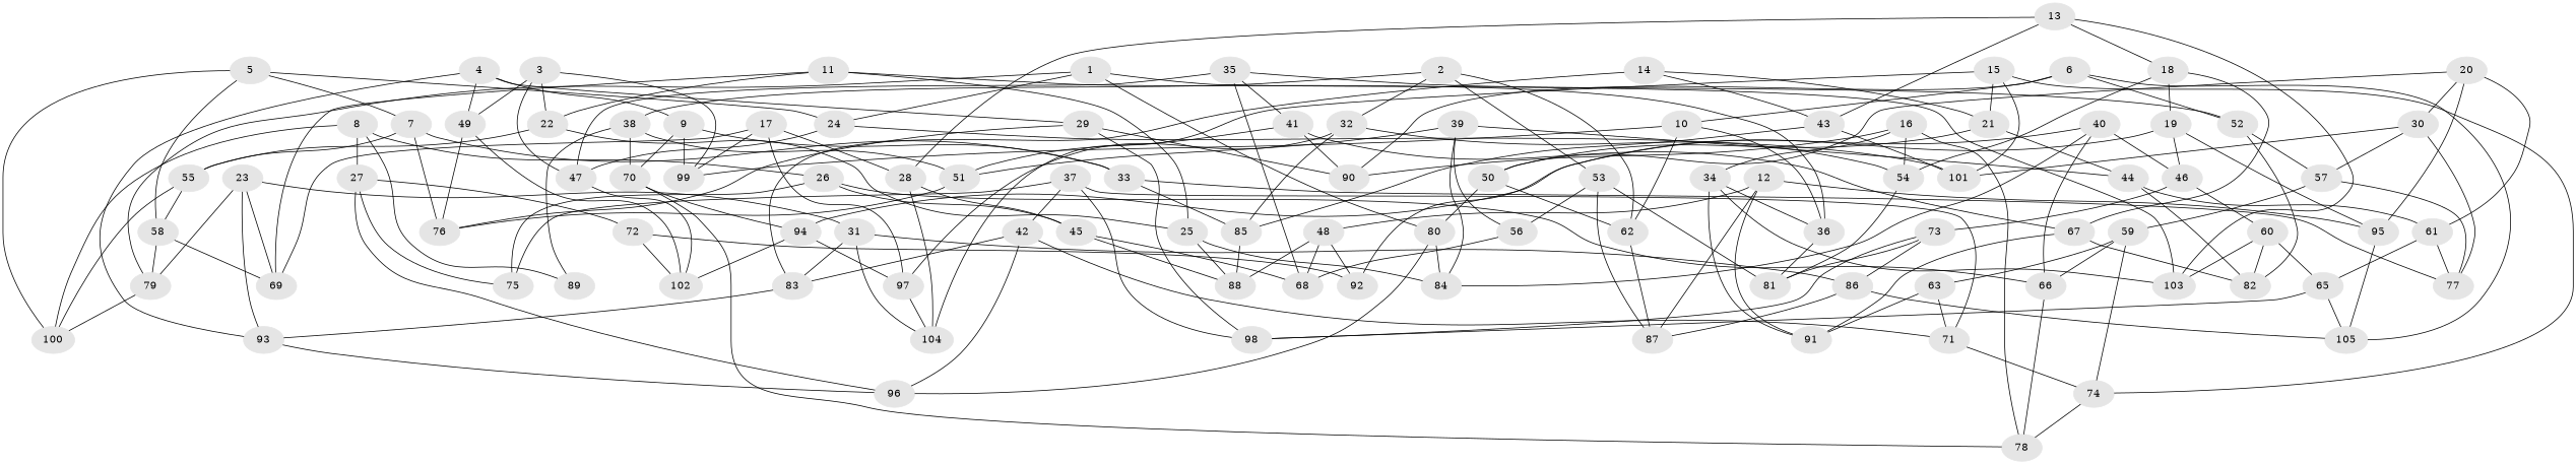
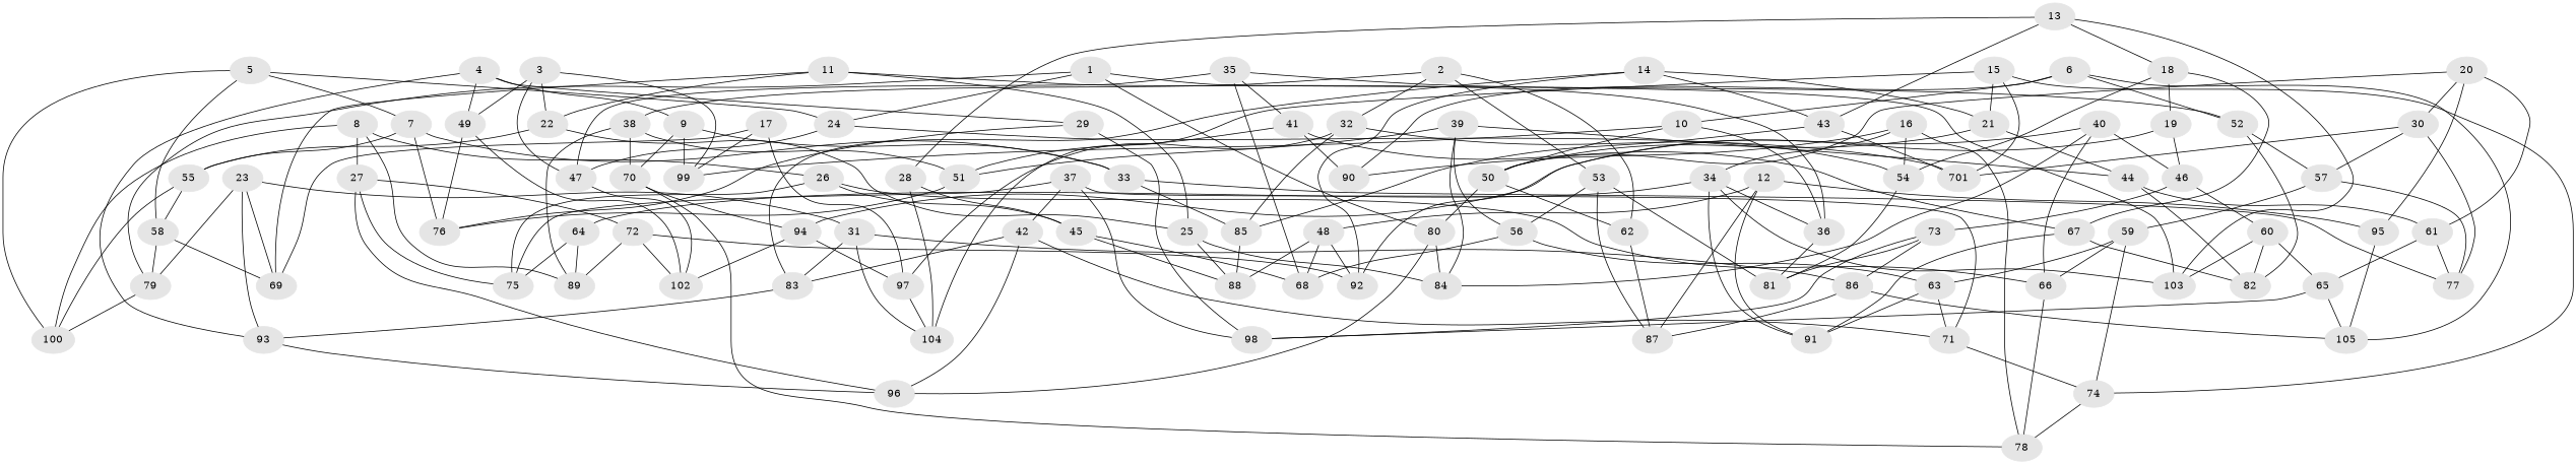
  graph {
    node [color=gray90 style=filled]
    1
    24
    79
    80
    103
    47
-   101
+   101 [label=701]
    100
    84
    96
    2
    32
    38
    53
    62
    54
    97
    85
    89
    70
    51
    87
    81
    56
    3
    22
    49
    99
    55
    25
    102
    76
    4
    9
    29
    93
    33
    90
    98
    5
    7
    58
    69
    6
    10
    52
    105
    36
    57
    82
    77
    8
    26
    27
    45
    66
    75
    72
    78
    94
    11
    88
    12
    48
    91
    95
    92
    68
    13
    18
    28
    43
    19
    67
    104
    14
    21
    83
    50
    44
    15
    74
    16
    34
+   64
    17
    46
    60
    73
    20
    30
    61
    65
    23
    31
    86
    59
    35
    41
    37
    42
    71
    39
    63
    40
    1 -- 24
    1 -- 79
    1 -- 80
    1 -- 103
    24 -- 47
    24 -- 101
    79 -- 100
    80 -- 84
    80 -- 96
    47 -- 102
    2 -- 32
    2 -- 38
    2 -- 53
    2 -- 62
    32 -- 54
    32 -- 97
    32 -- 85
    38 -- 89
    38 -- 70
    38 -- 51
    53 -- 87
    53 -- 81
    53 -- 56
    62 -- 87
    54 -- 81
    97 -- 104
    85 -- 88
    70 -- 78
    70 -- 94
    51 -- 76
    56 -- 68
+   56 -- 63
    3 -- 47
    3 -- 22
    3 -- 49
    3 -- 99
    22 -- 55
    22 -- 25
    49 -- 102
    49 -- 76
    55 -- 100
    55 -- 58
    25 -- 84
    25 -- 88
    4 -- 49
    4 -- 9
    4 -- 29
    4 -- 93
    9 -- 70
    9 -- 99
    9 -- 33
    29 -- 76
-   29 -- 90
    29 -- 98
    93 -- 96
    33 -- 85
    33 -- 77
    5 -- 24
    5 -- 100
    5 -- 7
    5 -- 58
    7 -- 55
    7 -- 76
    7 -- 33
    58 -- 79
    58 -- 69
    6 -- 90
    6 -- 10
    6 -- 52
    6 -- 105
-   10 -- 62
+   10 -- 50
    10 -- 99
    10 -- 36
    52 -- 57
    52 -- 82
    36 -- 81
    57 -- 77
    57 -- 59
    8 -- 100
    8 -- 89
    8 -- 26
    8 -- 27
    26 -- 45
    26 -- 66
    26 -- 75
    27 -- 96
    27 -- 75
    27 -- 72
    45 -- 88
    45 -- 68
    66 -- 78
+   72 -- 89
    72 -- 102
    72 -- 92
    94 -- 97
    94 -- 102
    11 -- 22
    11 -- 25
    11 -- 69
    11 -- 36
    12 -- 87
    12 -- 48
    12 -- 91
    12 -- 95
    48 -- 88
    48 -- 92
    48 -- 68
    95 -- 105
    13 -- 103
    13 -- 18
    13 -- 28
    13 -- 43
    18 -- 54
    18 -- 19
    18 -- 67
    28 -- 45
    28 -- 104
    43 -- 101
    43 -- 85
    19 -- 94
-   19 -- 95
    19 -- 46
    67 -- 82
    67 -- 91
+   14 -- 92
    14 -- 43
    14 -- 21
    14 -- 83
    21 -- 50
    21 -- 44
    83 -- 93
    50 -- 80
    50 -- 62
    44 -- 82
    44 -- 61
    15 -- 101
    15 -- 104
    15 -- 21
    15 -- 74
    74 -- 78
    16 -- 54
    16 -- 90
    16 -- 78
    16 -- 34
    34 -- 103
    34 -- 36
    34 -- 91
+   34 -- 64
+   64 -- 89
+   64 -- 75
    17 -- 97
    17 -- 99
    17 -- 69
-   17 -- 28
    46 -- 60
    46 -- 73
    60 -- 103
    60 -- 82
    60 -- 65
    73 -- 81
    73 -- 98
    73 -- 86
    20 -- 95
    20 -- 50
    20 -- 30
    20 -- 61
    30 -- 101
    30 -- 57
    30 -- 77
    61 -- 77
    61 -- 65
    65 -- 98
    65 -- 105
    23 -- 79
    23 -- 93
    23 -- 69
    23 -- 31
    31 -- 104
    31 -- 83
    31 -- 86
    86 -- 87
    86 -- 105
    59 -- 66
    59 -- 74
    59 -- 63
    35 -- 47
    35 -- 52
    35 -- 68
    35 -- 41
    41 -- 51
    41 -- 90
    41 -- 67
    37 -- 98
    37 -- 75
    37 -- 42
    37 -- 71
    42 -- 96
    42 -- 83
    42 -- 71
    71 -- 74
    39 -- 84
    39 -- 51
    39 -- 56
    39 -- 44
    63 -- 91
    63 -- 71
    40 -- 84
    40 -- 66
    40 -- 92
    40 -- 46
  }
